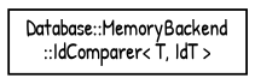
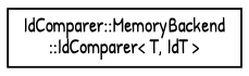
  digraph {
    rankdir=TB
    fontname="Patrick Hand"
-   n1 [color=black fillcolor=white fontname="Patrick Hand" fontsize=10 height=0.2 label="Database::MemoryBackend\l::IdComparer\< T, IdT \>" shape=record style=filled width=0.4]
+   n1 [color=black fillcolor=white fontname="Patrick Hand" fontsize=10 height=0.2 label="IdComparer::MemoryBackend\l::IdComparer\< T, IdT \>" shape=record style=filled width=0.4]
  }
